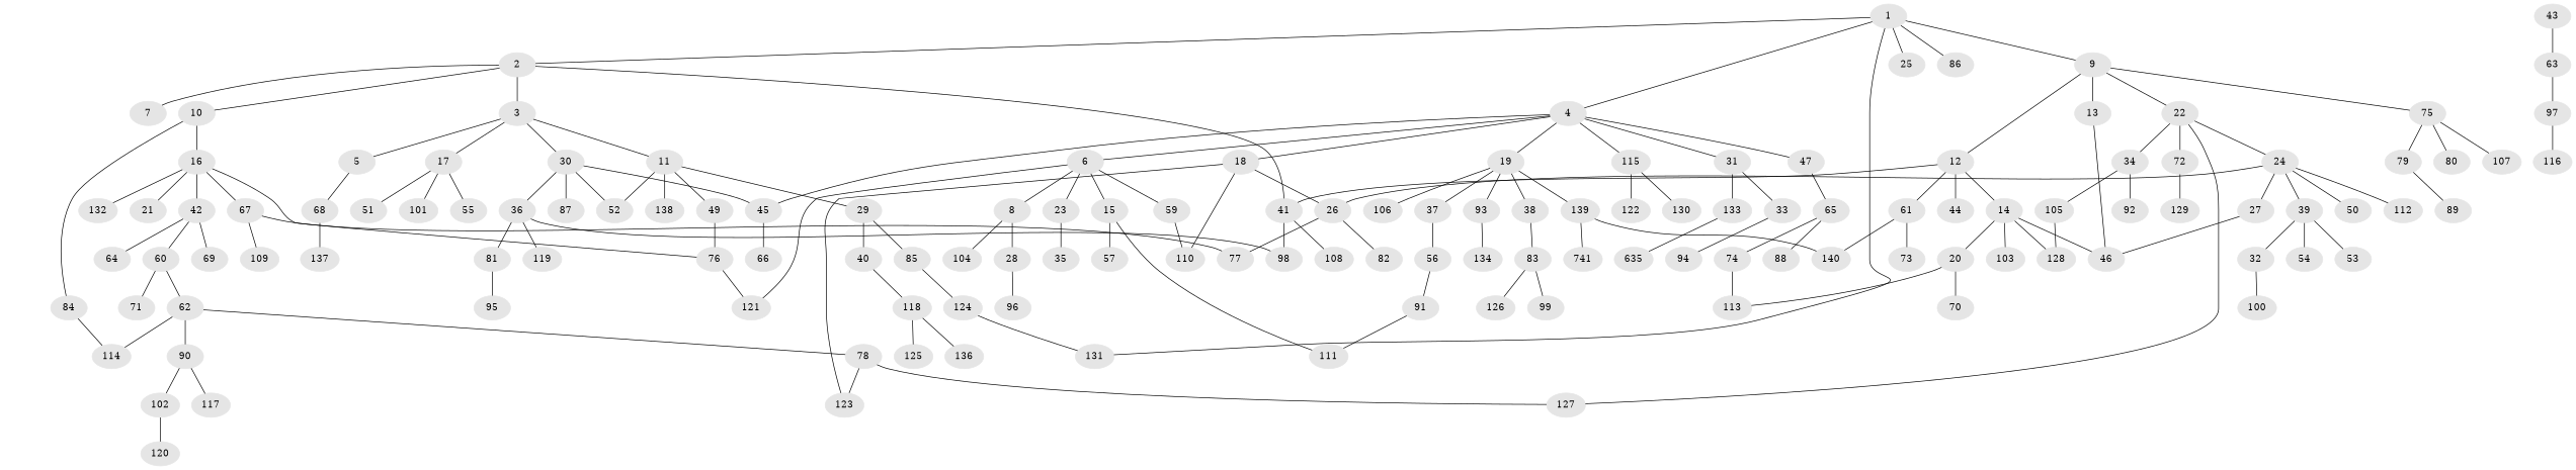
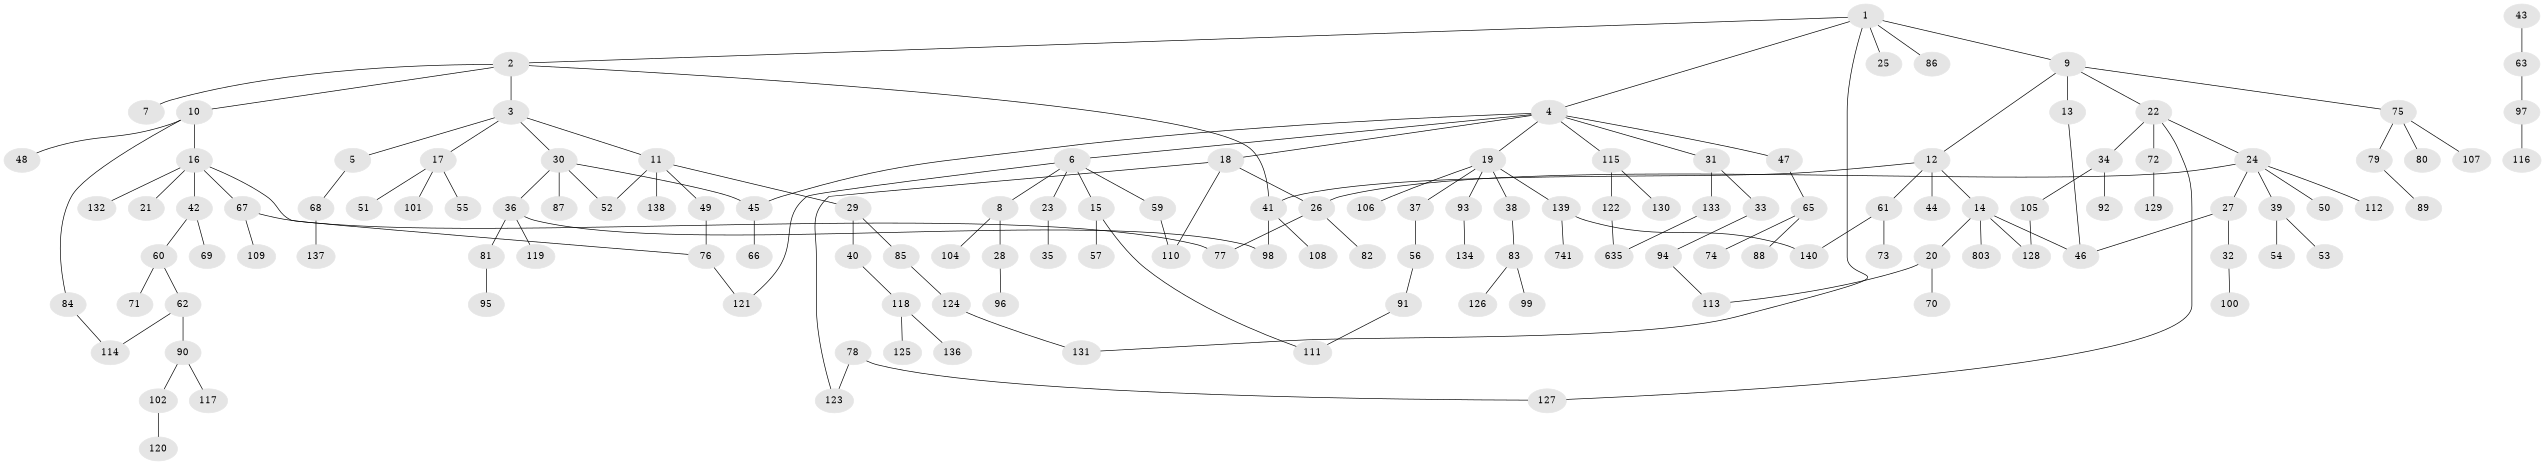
  graph {
    node [color=gray90 style=filled]
    1
    2
    4
    9
    25
    86
    131
    3
    7
    10
    41
    6
    18
    19
    31
    45
    47
    115
    12
    13
    22
    75
    5
    11
    17
    30
    16
+   48
    84
    98
    108
    68
    29
    49
    52
    138
    51
    55
    101
    36
    87
    8
    15
    23
    59
    121
    26
    110
    123
    37
    38
    93
    106
    139
    33
    133
    66
    65
    122
    130
    137
    28
    104
    57
    111
    35
    43
    63
    96
    14
    44
    61
    46
    24
    34
    72
    127
    79
    80
    107
    21
    42
    67
    76
    132
    114
    40
    85
    20
-   103
+   103 [label=803]
    128
    73
    140
    70
    113
    60
-   64
    69
    77
    109
    82
    56
    83
    134
    n105 [label=741]
    27
    39
    50
    112
    92
    105
    129
    32
    53
    54
    100
    118
    124
    81
    119
    94
    n122 [label=635]
    95
    91
    99
    126
    125
    136
    62
    71
    97
    74
    88
    78
    90
    102
    117
    116
    89
    120
    1 -- 2
    1 -- 4
    1 -- 9
    1 -- 25
    1 -- 86
    1 -- 131
    2 -- 3
    2 -- 7
    2 -- 10
    2 -- 41
    4 -- 6
    4 -- 18
    4 -- 19
    4 -- 31
    4 -- 45
    4 -- 47
    4 -- 115
    9 -- 12
    9 -- 13
    9 -- 22
    9 -- 75
    3 -- 5
    3 -- 11
    3 -- 17
    3 -- 30
    10 -- 16
+   10 -- 48
    10 -- 84
    41 -- 98
    41 -- 108
    6 -- 8
    6 -- 15
    6 -- 23
    6 -- 59
    6 -- 121
    18 -- 26
    18 -- 110
    18 -- 123
    19 -- 37
    19 -- 38
    19 -- 93
    19 -- 106
    19 -- 139
    31 -- 33
    31 -- 133
    45 -- 66
    47 -- 65
    115 -- 122
    115 -- 130
    12 -- 41
    12 -- 14
    12 -- 44
    12 -- 61
    13 -- 46
    22 -- 24
    22 -- 34
    22 -- 72
    22 -- 127
    75 -- 79
    75 -- 80
    75 -- 107
    5 -- 68
    11 -- 29
    11 -- 49
    11 -- 52
    11 -- 138
    17 -- 51
    17 -- 55
    17 -- 101
    30 -- 45
    30 -- 52
    30 -- 36
    30 -- 87
    16 -- 21
    16 -- 42
    16 -- 67
    16 -- 76
    16 -- 132
    84 -- 114
    68 -- 137
    29 -- 40
    29 -- 85
    49 -- 76
    36 -- 98
    36 -- 81
    36 -- 119
    8 -- 28
    8 -- 104
    15 -- 57
    15 -- 111
    23 -- 35
    59 -- 110
    26 -- 77
    26 -- 82
    37 -- 56
    38 -- 83
    93 -- 134
    139 -- 140
    139 -- n105
    33 -- 94
    133 -- n122
    65 -- 74
    65 -- 88
+   122 -- n122
    28 -- 96
    43 -- 63
    63 -- 97
    14 -- 46
    14 -- 20
    14 -- 103
    14 -- 128
    61 -- 73
    61 -- 140
    24 -- 26
    24 -- 27
    24 -- 39
    24 -- 50
    24 -- 112
    34 -- 92
    34 -- 105
    72 -- 129
    79 -- 89
    42 -- 60
-   42 -- 64
    42 -- 69
    67 -- 77
    67 -- 109
    76 -- 121
    40 -- 118
    85 -- 124
    20 -- 70
    20 -- 113
    60 -- 62
    60 -- 71
    56 -- 91
    83 -- 99
    83 -- 126
    27 -- 46
-   39 -- 32
+   27 -- 32
    39 -- 53
    39 -- 54
    105 -- 128
    32 -- 100
    118 -- 125
    118 -- 136
    124 -- 131
    81 -- 95
-   74 -- 113
+   94 -- 113
    91 -- 111
    62 -- 114
-   62 -- 78
    62 -- 90
    97 -- 116
    78 -- 123
    78 -- 127
    90 -- 102
    90 -- 117
    102 -- 120
  }
